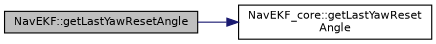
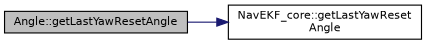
  digraph {
    rankdir=LR
    node [color=black fontname=Helvetica fontsize=10 shape=record style=filled]
-   n1 [fillcolor=grey75 fontcolor=black height=0.2 label="NavEKF::getLastYawResetAngle" width=0.4]
+   n1 [fillcolor=grey75 fontcolor=black height=0.2 label="Angle::getLastYawResetAngle" width=0.4]
    n2 [fillcolor=white height=0.2 label="NavEKF_core::getLastYawReset\lAngle" width=0.4]
    n1 -> n2 [color=midnightblue fontname=Helvetica fontsize=10 labelfontname=Helvetica labelfontsize=10 style=solid]
  }
